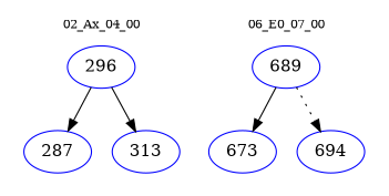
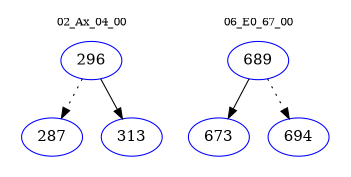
  digraph {
    node [color=blue]
    edge [color=black style=dotted]
    n1 [label=296]
    n2 [label=287]
    n3 [label=313]
    n4 [label=689]
    n5 [label=673]
    n6 [label=694]
    subgraph cluster_1 {
      color=white
      fontsize=10
      label="02_Ax_04_00"
      n1
      n2
      n3
    }
    subgraph cluster_2 {
      color=white
      fontsize=10
-     label="06_E0_07_00"
+     label="06_E0_67_00"
      n4
      n5
      n6
    }
-   n1 -> n2 [style=solid]
+   n1 -> n2
    n1 -> n3 [style=solid]
    n4 -> n5 [style=solid]
    n4 -> n6
  }
